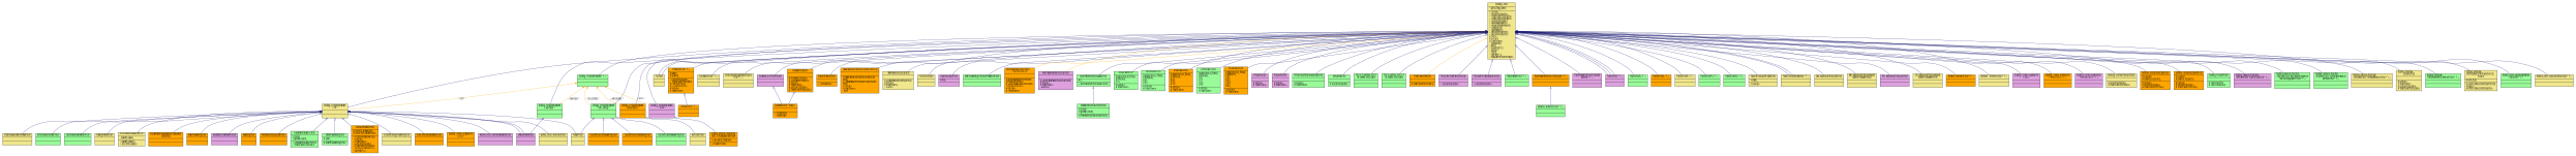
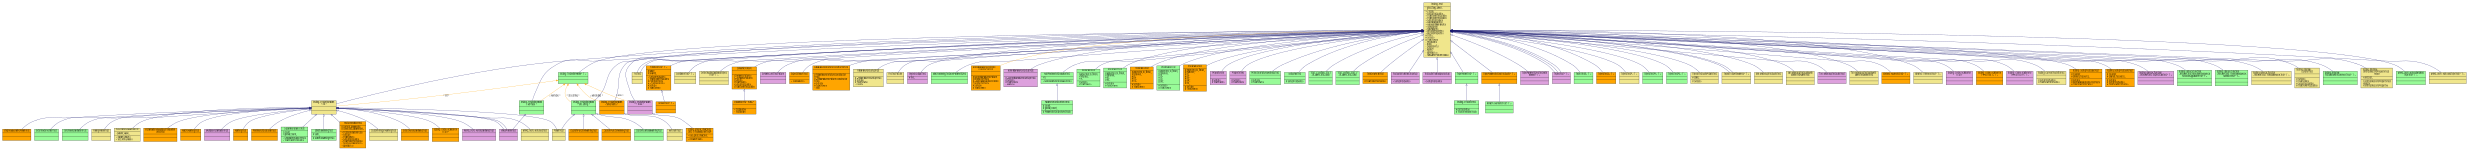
  digraph {
    fontname=Inter
    node [color=black fillcolor=palegreen fontname=Inter fontsize=10 shape=record style=filled]
    edge [arrowtail=onormal color=midnightblue dir=back fontname=Inter fontsize=10 labelfontname=Helvetica labelfontsize=10 style=solid]
    n1 [fillcolor=khaki fontcolor=black height=0.2 label="{testing::Test\n|- gtest_flag_saver_\l|+ ~Test()\l+ SetUpTestSuite()\l+ TearDownTestSuite()\l+ TearDownTestCase()\l+ SetUpTestCase()\l+ HasFatalFailure()\l+ HasNonfatalFailure()\l+ IsSkipped()\l+ HasFailure()\l+ RecordProperty()\l+ RecordProperty()\l# Test()\l# SetUp()\l# TearDown()\l- TestBody()\l- Run()\l- DeleteSelf_()\l- Setup()\l- Test()\l- operator=()\l- HasSameFixtureClass()\l}" width=0.4]
    n2 [height=0.2 label="{testing::TestWithParam\l\< std::string \>\n||}" width=0.4]
    n3 [fillcolor=khaki height=0.2 label="{testing::TestWithParam\l\< int \>\n||}" width=0.4]
    n4 [height=0.2 label="{testing::TestWithParam\l\< MyType \>\n||}" width=0.4]
    n5 [fillcolor=plum height=0.2 label="{testing::TestWithParam\l\< bool \>\n||}" width=0.4]
    n6 [fillcolor=orange height=0.2 label="{testing::TestWithParam\l\< MyEnums \>\n||}" width=0.4]
    n7 [fillcolor=khaki height=0.2 label="{FooTest\n||}" width=0.4]
    n8 [fillcolor=orange height=0.2 label="{CommonTest\< T \>\n|# value_\l# shared_\l|+ SetUpTestSuite()\l+ TearDownTestSuite()\l# CommonTest()\l# ~CommonTest()\l# SetUp()\l# TearDown()\l}" width=0.4]
    n9 [fillcolor=khaki height=0.2 label="{ContainerTest\< T \>\n||}" width=0.4]
    n10 [fillcolor=khaki height=0.2 label="{DetectNotInstantiatedTypes\lTest\< T \>\n||}" width=0.4]
    n11 [fillcolor=orange height=0.2 label="{DynamicFixture\n||# DynamicFixture()\l# ~DynamicFixture()\l# SetUp()\l# TearDown()\l# SetUpTestSuite()\l# TearDownTestSuite()\l}" width=0.4]
    n12 [fillcolor=plum height=0.2 label="{DynamicUnitTestFixture\n||}" width=0.4]
    n13 [fillcolor=orange height=0.2 label="{ExpectFailureTest\n||+ AddFailure()\l}" width=0.4]
    n14 [fillcolor=orange height=0.2 label="{FatalFailureInFixtureConstructorTest\n||# FatalFailureInFixtureConstructor\lTest()\l# ~FatalFailureInFixtureConstructor\lTest()\l# SetUp()\l# TearDown()\l- Init()\l}" width=0.4]
    n15 [fillcolor=khaki height=0.2 label="{FatalFailureInSetUpTest\n||# ~FatalFailureInSetUpTest()\l# SetUp()\l# TearDown()\l- Deinit()\l}" width=0.4]
    n16 [fillcolor=khaki height=0.2 label="{FooTestFixture\n||}" width=0.4]
    n17 [fillcolor=plum height=0.2 label="{GMockOutputTest\n|# foo_\l|}" width=0.4]
    n18 [height=0.2 label="{MacroNamingTestNonParametrized\n||}" width=0.4]
    n19 [fillcolor=orange height=0.2 label="{NonFatalFailureInFixture\lConstructorTest\n||# NonFatalFailureInFixture\lConstructorTest()\l# ~NonFatalFailureInFixture\lConstructorTest()\l# SetUp()\l# TearDown()\l}" width=0.4]
    n20 [fillcolor=plum height=0.2 label="{NonFatalFailureInSetUpTest\n||# ~NonFatalFailureInSetUpTest()\l# SetUp()\l# TearDown()\l- Names()\l}" width=0.4]
    n21 [height=0.2 label="{NonParameterizedBaseTest\n|# n_\l|+ NonParameterizedBaseTest()\l}" width=0.4]
    n22 [height=0.2 label="{Predicate1Test\n|# expected_to_finish_\l# finished_\l# n1_\l|# SetUp()\l# TearDown()\l}" width=0.4]
    n23 [height=0.2 label="{Predicate2Test\n|# expected_to_finish_\l# finished_\l# n1_\l# n2_\l|# SetUp()\l# TearDown()\l}" width=0.4]
    n24 [fillcolor=orange height=0.2 label="{Predicate3Test\n|# expected_to_finish_\l# finished_\l# n1_\l# n2_\l# n3_\l|# SetUp()\l# TearDown()\l}" width=0.4]
    n25 [height=0.2 label="{Predicate4Test\n|# expected_to_finish_\l# finished_\l# n1_\l# n7_\l# n3_\l# n4_\l|# SetUp()\l# TearDown()\l}" width=0.4]
    n26 [fillcolor=orange height=0.2 label="{Predicate5Test\n|# expected_to_finish_\l# matcher_\l# n1_\l# n2_\l# n3_\l# n4_\l# n5_\l|# SetUp()\l# TearDown()\l}" width=0.4]
    n27 [fillcolor=plum height=0.2 label="{PropertyOne\n||# SetUp()\l# TearDown()\l}" width=0.4]
    n28 [fillcolor=plum height=0.2 label="{PropertyTwo\n||# SetUp()\l# TearDown()\l}" width=0.4]
    n29 [height=0.2 label="{ProtectedFixtureMethodsTest\n||# SetUp()\l# TearDown()\l}" width=0.4]
    n30 [height=0.2 label="{SetupFailTest\n||# SetUpTestSuite()\l}" width=0.4]
    n31 [height=0.2 label="{TEST_F_before_TEST\l_in_same_test_case\n||}" width=0.4]
    n32 [height=0.2 label="{TEST_before_TEST_F\l_in_same_test_case\n||}" width=0.4]
    n33 [fillcolor=orange height=0.2 label="{TearDownFailTest\n||# TearDownTestSuite()\l}" width=0.4]
    n34 [fillcolor=plum height=0.2 label="{TestSuiteThatFailsToSetUp\n||+ SetUpTestSuite()\l}" width=0.4]
    n35 [fillcolor=plum height=0.2 label="{TestSuiteThatSkipsInSetUp\n||+ SetUpTestSuite()\l}" width=0.4]
    n36 [height=0.2 label="{TypeParamTest\< T \>\n||}" width=0.4]
    n37 [fillcolor=orange height=0.2 label="{TypeParameterizedTestSuite\< T \>\n||}" width=0.4]
    n38 [fillcolor=plum height=0.2 label="{TypeParametrizedTestWith\lNames\< T \>\n||}" width=0.4]
    n39 [fillcolor=plum height=0.2 label="{TypedTest\< T \>\n||}" width=0.4]
    n40 [height=0.2 label="{TypedTest1\< T \>\n||}" width=0.4]
    n41 [fillcolor=orange height=0.2 label="{TypedTest2\< T \>\n||}" width=0.4]
    n42 [fillcolor=khaki height=0.2 label="{TypedTestP\< T \>\n||}" width=0.4]
    n43 [height=0.2 label="{TypedTestP1\< T \>\n||}" width=0.4]
    n44 [height=0.2 label="{TypedTestP2\< T \>\n||}" width=0.4]
    n45 [fillcolor=khaki height=0.2 label="{TypedTestSuitePStateTest\n|# state_\l|# SetUp()\l}" width=0.4]
    n46 [fillcolor=khaki height=0.2 label="{TypedTestWithNames\< T \>\n||}" width=0.4]
    n47 [fillcolor=khaki height=0.2 label="{bar::MixedUpTestSuiteTest\n||}" width=0.4]
    n48 [fillcolor=khaki height=0.2 label="{bar::MixedUpTestSuiteWith\lSameTestNameTest\n||}" width=0.4]
    n49 [fillcolor=plum height=0.2 label="{foo::MixedUpTestSuiteTest\n||}" width=0.4]
    n50 [fillcolor=khaki height=0.2 label="{foo::MixedUpTestSuiteWith\lSameTestNameTest\n||}" width=0.4]
    n51 [fillcolor=orange height=0.2 label="{library2::NumericTest\< T \>\n||}" width=0.4]
    n52 [fillcolor=khaki height=0.2 label="{library2::TrimmedTest\< T \>\n||}" width=0.4]
    n53 [fillcolor=plum height=0.2 label="{testing::CodeLocationFor\lTESTF\n||}" width=0.4]
    n54 [fillcolor=orange height=0.2 label="{testing::CodeLocationFor\lTYPEDTEST\< T \>\n||}" width=0.4]
    n55 [fillcolor=plum height=0.2 label="{testing::CodeLocationFor\lTYPEDTESTP\< T \>\n||}" width=0.4]
    n56 [fillcolor=khaki height=0.2 label="{testing::CurrentTestInfoTest\n||# SetUpTestSuite()\l# TearDownTestSuite()\l}" width=0.4]
-   n57 [fillcolor=orange height=0.2 label="{testing::SetUpTestCaseTest\n|# counter_\l# shared_resource_\l|# SetUp()\l# SetUpTestCase()\l# TearDownTestCase()\l}" width=0.4]
+   n57 [fillcolor=orange height=0.2 label="{testing::SetUpTestCaseTest\n|# counter_\l# shared_resource_\l|# SetUp()\l# NonFatalFailureInSetUpTest()\l# TearDownTestCase()\l}" width=0.4]
    n58 [fillcolor=orange height=0.2 label="{testing::SetUpTestSuiteTest\n|# counter_\l# shared_resource_\l|# SetUp()\l# SetUpTestSuite()\l# TearDownTestSuite()\l}" width=0.4]
-   n59 [height=0.2 label="{testing::TestInfoTest\n||# GetTestInfo()\l# GetTestResult()\l}" width=0.4]
+   n59 [height=0.2 label="{testing::TestInfoTest\n||# GetTestInfo()\l# TestGenerationTest()\l}" width=0.4]
    n60 [height=0.2 label="{testing::TestWithParam\< T \>\n||}" width=0.4]
    n61 [fillcolor=plum height=0.2 label="{testing::gmock_function\l_mocker_test::ExpectCallTest\< T \>\n||}" width=0.4]
    n62 [height=0.2 label="{testing::gmock_function\l_mocker_test::MockMethodMock\lFunctionSignatureTest\< F \>\n||}" width=0.4]
    n63 [height=0.2 label="{testing::gmock_function\l_mocker_test::OverloadedMock\lMethodTest\< T \>\n||}" width=0.4]
    n64 [fillcolor=khaki height=0.2 label="{testing::gmock_function\l_mocker_test::TemplateMockTest\< T \>\n||}" width=0.4]
    n65 [fillcolor=khaki height=0.2 label="{testing::internal::\lListenerTest\n||# SetUp()\l# TearDown()\l# SetUpTestSuite()\l# TearDownTestSuite()\l}" width=0.4]
    n66 [height=0.2 label="{testing::internal::\lTestSuiteWithCommentTest\< T \>\n||}" width=0.4]
    n67 [fillcolor=khaki height=0.2 label="{testing::internal::\lUnitTestRecordPropertyTest\lHelper\n|# unit_test_\l|# UnitTestRecordPropertyTest\lHelper()\l# UnitTestRecordProperty()\l}" width=0.4]
    n68 [height=0.2 label="{works_here::NotInstantiated\lTypeTest\< T \>\n||}" width=0.4]
    n69 [fillcolor=khaki height=0.2 label="{works_here::NotUsedTypeTest\< T \>\n||}" width=0.4]
    n70 [fillcolor=orange height=0.2 label="{CustomFunctionNamingTest\n||}" width=0.4]
    n71 [fillcolor=orange height=0.2 label="{CustomFunctorNamingTest\n||}" width=0.4]
    n72 [height=0.2 label="{CustomLambdaNamingTest\n||}" width=0.4]
    n73 [fillcolor=khaki height=0.2 label="{ParamTest\n||}" width=0.4]
    n74 [fillcolor=khaki height=0.2 label="{CustomIntegerNamingTest\n||}" width=0.4]
    n75 [fillcolor=orange height=0.2 label="{DetectNotInstantiatedTest\n||}" width=0.4]
-   n76 [fillcolor=khaki height=0.2 label="{EmptyBasenameParamInst\n||}" width=0.4]
+   n76 [fillcolor=orange height=0.2 label="{EmptyBasenameParamInst\n||}" width=0.4]
    n77 [height=0.2 label="{ExternalGeneratorTest\n||}" width=0.4]
    n78 [height=0.2 label="{ExternalInstantiationTest\n||}" width=0.4]
    n79 [fillcolor=khaki height=0.2 label="{FailingParamTest\n||}" width=0.4]
    n80 [fillcolor=khaki height=0.2 label="{GeneratorEvaluationTest\n|- param_value_\l|+ param_value()\l+ set_bool_value()\l}" width=0.4]
    n81 [fillcolor=orange height=0.2 label="{InstantiationInMultipleTranslation\lUnitsTest\n||}" width=0.4]
    n82 [fillcolor=orange height=0.2 label="{MacroNamingTest\n||}" width=0.4]
    n83 [fillcolor=plum height=0.2 label="{MultipleInstantiationTest\n||}" width=0.4]
    n84 [fillcolor=orange height=0.2 label="{NamingTest\n||}" width=0.4]
    n85 [fillcolor=orange height=0.2 label="{ParameterizedDeathTest\n||}" width=0.4]
    n86 [height=0.2 label="{SeparateInstanceTest\n|# count_\l# global_count_\l|+ SeparateInstanceTest()\l+ TearDownTestSuite()\l}" width=0.4]
    n87 [height=0.2 label="{StatefulNamingTest\n|# sum_\l|# StatefulNamingTest()\l}" width=0.4]
    n88 [fillcolor=orange height=0.2 label="{TestGenerationTest\n|# current_parameter_\l# collected_parameters_\l|+ TestGenerationTest()\l+ SetUp()\l+ TearDown()\l+ SetUpTestSuite()\l+ TearDownTestSuite()\l- TestGenerationTest()\l- operator=()\l}" width=0.4]
    n89 [fillcolor=plum height=0.2 label="{ValueParamTest\n||}" width=0.4]
    n90 [fillcolor=orange height=0.2 label="{testing::CodeLocationFor\lTESTP\n||}" width=0.4]
    n91 [fillcolor=plum height=0.2 label="{works_here::NotInstantiatedTest\n||}" width=0.4]
    n92 [fillcolor=khaki height=0.2 label="{works_here::NotUsedTest\n||}" width=0.4]
    n93 [fillcolor=orange height=0.2 label="{testing::gmock_matchers\l_test::GTestMatcherTestP\n|+ use_gtest_matcher_\l|+ GreaterThan()\l}" width=0.4]
    n94 [fillcolor=khaki height=0.2 label="{MyEnumTest\n||}" width=0.4]
    n95 [fillcolor=orange height=0.2 label="{DerivedTest\< T \>\n||}" width=0.4]
    n96 [fillcolor=orange height=0.2 label="{DynamicTest\< Pass \>\n||+ TestBody()\l- TestBody()\l}" width=0.4]
    n97 [height=0.2 label="{ParameterizedDerivedTest\n|# count_\l# global_count_\l|# ParameterizedDerivedTest()\l}" width=0.4]
    n98 [height=0.2 label="{library1::NumericTest\< T \>\n||}" width=0.4]
    n1 -> n2
    n1 -> n3
    n1 -> n4
    n1 -> n5
    n1 -> n6
    n1 -> n7
    n1 -> n7
    n1 -> n8
    n1 -> n9
    n1 -> n10
    n1 -> n11
    n1 -> n12
    n1 -> n13
    n1 -> n14
    n1 -> n15
    n1 -> n16
    n1 -> n17
    n1 -> n18
    n1 -> n19 [color=orange]
-   n1 -> n20 [color=orange]
+   n1 -> n20
    n1 -> n21
    n1 -> n22
    n1 -> n23
    n1 -> n24
    n1 -> n25
    n1 -> n26
    n1 -> n27
    n1 -> n28
    n1 -> n29
    n1 -> n30
    n1 -> n31
    n1 -> n32
-   n1 -> n33 [color=orange]
+   n1 -> n33
    n1 -> n34
    n1 -> n35
    n1 -> n36
    n1 -> n37
    n1 -> n38
    n1 -> n39
    n1 -> n39
    n1 -> n39
    n1 -> n40
    n1 -> n41
    n1 -> n42
    n1 -> n43
    n1 -> n44
    n1 -> n45
    n1 -> n46
    n1 -> n46
    n1 -> n47
    n1 -> n48
    n1 -> n49
    n1 -> n50
    n1 -> n51
    n1 -> n52
    n1 -> n53
    n1 -> n54
    n1 -> n55
    n1 -> n56
    n1 -> n57
    n1 -> n58
-   n1 -> n59
+   n36 -> n59
    n1 -> n60
    n1 -> n61
    n1 -> n62
    n1 -> n63
    n1 -> n64
    n1 -> n65
    n1 -> n66
    n1 -> n67
    n1 -> n68
    n1 -> n69
    n2 -> n70
    n2 -> n71
    n2 -> n72
    n2 -> n73
    n3 -> n73
    n3 -> n74
    n3 -> n75
    n3 -> n76
    n3 -> n77
    n3 -> n78
    n3 -> n79
    n3 -> n80
    n3 -> n81
    n3 -> n82
    n3 -> n83
    n3 -> n84
    n3 -> n85
    n3 -> n86
    n3 -> n87
    n3 -> n88
    n3 -> n89
    n3 -> n89
    n3 -> n90
    n3 -> n91
    n3 -> n92
    n4 -> n89
    n5 -> n93
    n6 -> n94
    n8 -> n95
    n11 -> n96
-   n12 -> n96
    n21 -> n97
    n37 -> n98
    n60 -> n2 [color=orange label=" \< std::string \>" arrowtail=""]
    n60 -> n3 [color=orange label=" \< int \>" arrowtail=""]
    n60 -> n4 [color=orange label=" \< MyType \>" arrowtail=""]
    n60 -> n5 [color=orange label=" \< bool \>" arrowtail=""]
    n60 -> n6 [color=orange label=" \< MyEnums \>" arrowtail=""]
  }
